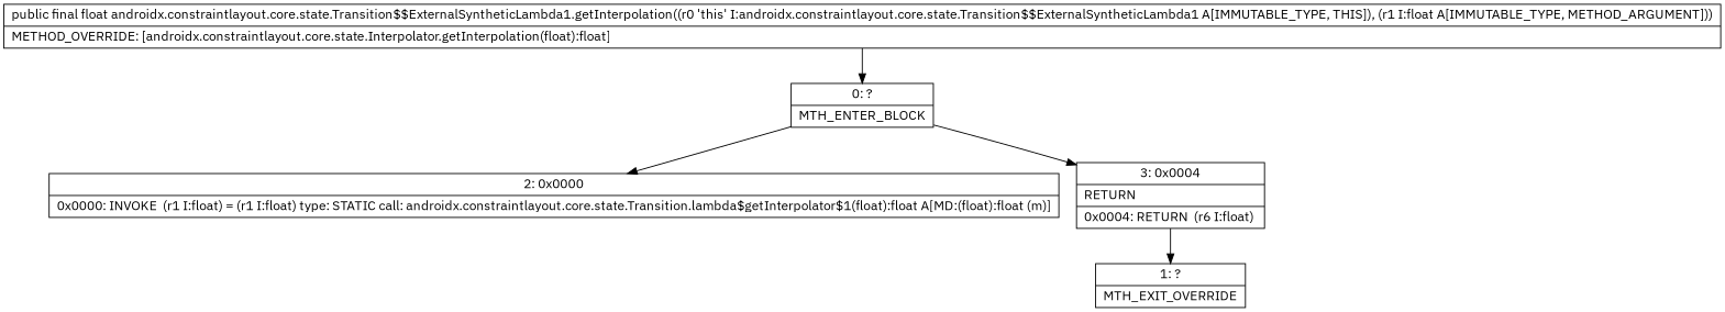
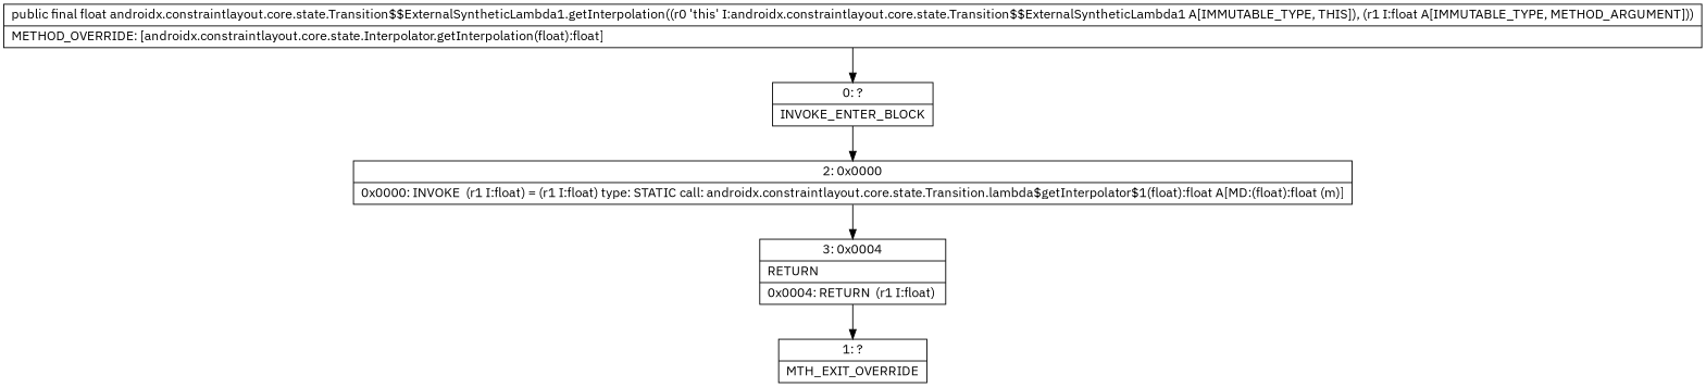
  digraph {
    fontname="IBM Plex Sans"
    node [fontname="IBM Plex Sans" shape=record]
    edge [fontname="IBM Plex Sans"]
-   n1 [label="{0\:\ ?|MTH_ENTER_BLOCK\l}"]
+   n1 [label="{0\:\ ?|INVOKE_ENTER_BLOCK\l}"]
    n2 [label="{2\:\ 0x0000|0x0000: INVOKE  (r1 I:float) = (r1 I:float) type: STATIC call: androidx.constraintlayout.core.state.Transition.lambda$getInterpolator$1(float):float A[MD:(float):float (m)]\l}"]
-   n3 [label="{3\:\ 0x0004|RETURN\l|0x0004: RETURN  (r6 I:float) \l}"]
+   n3 [label="{3\:\ 0x0004|RETURN\l|0x0004: RETURN  (r1 I:float) \l}"]
    n4 [label="{1\:\ ?|MTH_EXIT_OVERRIDE\l}"]
    n5 [label="{public final float androidx.constraintlayout.core.state.Transition$$ExternalSyntheticLambda1.getInterpolation((r0 'this' I:androidx.constraintlayout.core.state.Transition$$ExternalSyntheticLambda1 A[IMMUTABLE_TYPE, THIS]), (r1 I:float A[IMMUTABLE_TYPE, METHOD_ARGUMENT]))  | METHOD_OVERRIDE: [androidx.constraintlayout.core.state.Interpolator.getInterpolation(float):float]\l}"]
    n1 -> n2
-   n1 -> n3
+   n2 -> n3
    n3 -> n4
    n5 -> n1
  }
